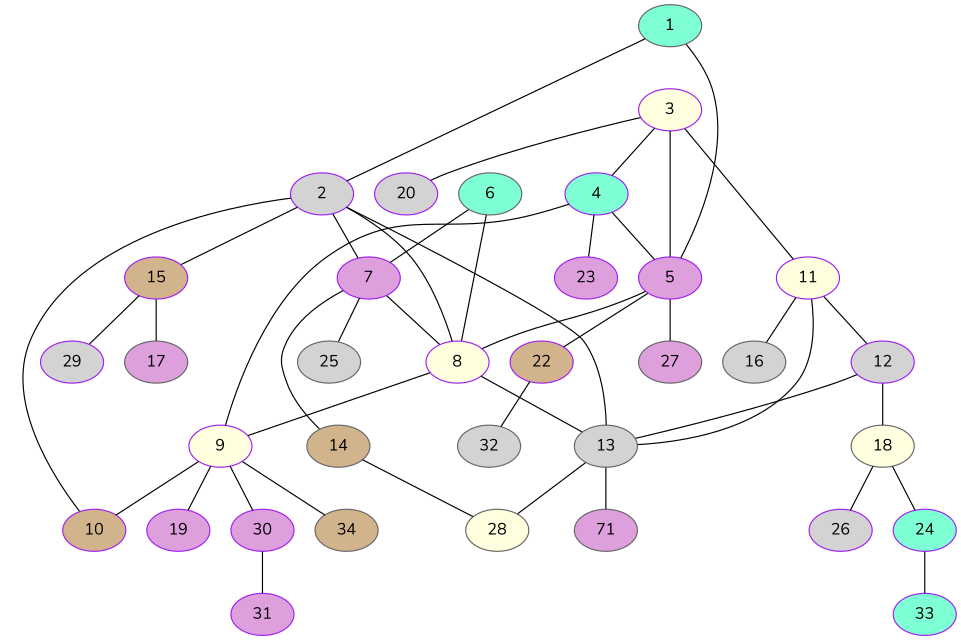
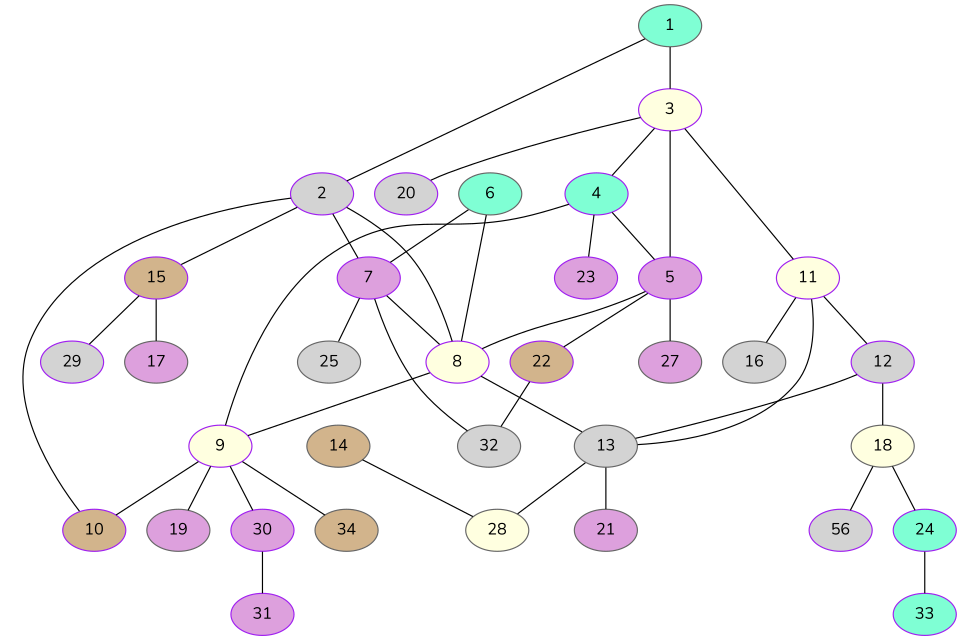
  graph {
    fontname=Nunito
    node [color=purple fillcolor=lightgrey fontname=Nunito style=filled]
    edge [fontname=Nunito weight=1.0]
    1 [color=gray40 fillcolor=aquamarine]
    2
    3 [fillcolor=lightyellow]
    7 [fillcolor=plum]
    8 [fillcolor=lightyellow]
    10 [fillcolor=tan]
    13 [color=gray40]
    15 [fillcolor=tan]
    4 [fillcolor=aquamarine]
    5 [fillcolor=plum]
    11 [fillcolor=lightyellow]
    20
    14 [color=gray40 fillcolor=tan]
    25 [color=gray40]
    9 [fillcolor=lightyellow]
    28 [color=gray40 fillcolor=lightyellow]
-   21 [color=gray40 fillcolor=plum label=71]
+   21 [color=gray40 fillcolor=plum]
    17 [color=gray40 fillcolor=plum]
    29
    23 [fillcolor=plum]
    22 [fillcolor=tan]
    27 [color=gray40 fillcolor=plum]
    12
    16 [color=gray40]
-   19 [fillcolor=plum]
+   19 [color=gray40 fillcolor=plum]
    30 [fillcolor=plum]
    34 [color=gray40 fillcolor=tan]
    32 [color=gray40]
    6 [color=gray40 fillcolor=aquamarine]
    31 [fillcolor=plum]
    18 [color=gray40 fillcolor=lightyellow]
    24 [fillcolor=aquamarine]
-   26
+   26 [label=56]
    33 [fillcolor=aquamarine]
    1 -- 2
-   1 -- 5
+   1 -- 3
    2 -- 7
    2 -- 8
    2 -- 10
-   2 -- 13
    2 -- 15
    3 -- 4
    3 -- 5 [weight=4.0]
    3 -- 11
    3 -- 20
    7 -- 8
-   7 -- 14
+   7 -- 32
    7 -- 25
    8 -- 13
    8 -- 9
    13 -- 28
    13 -- 21
    15 -- 17
    15 -- 29
    4 -- 5
    4 -- 9
    4 -- 23
    5 -- 8
    5 -- 22
    5 -- 27
    11 -- 13
    11 -- 12
    11 -- 16
    14 -- 28
    9 -- 10 [weight=2.0]
    9 -- 19
    9 -- 30
    9 -- 34
    22 -- 32
    12 -- 13
    12 -- 18
    30 -- 31 [weight=2.0]
    6 -- 7 [weight=2.0]
    6 -- 8
    18 -- 24
    18 -- 26
    24 -- 33
  }
